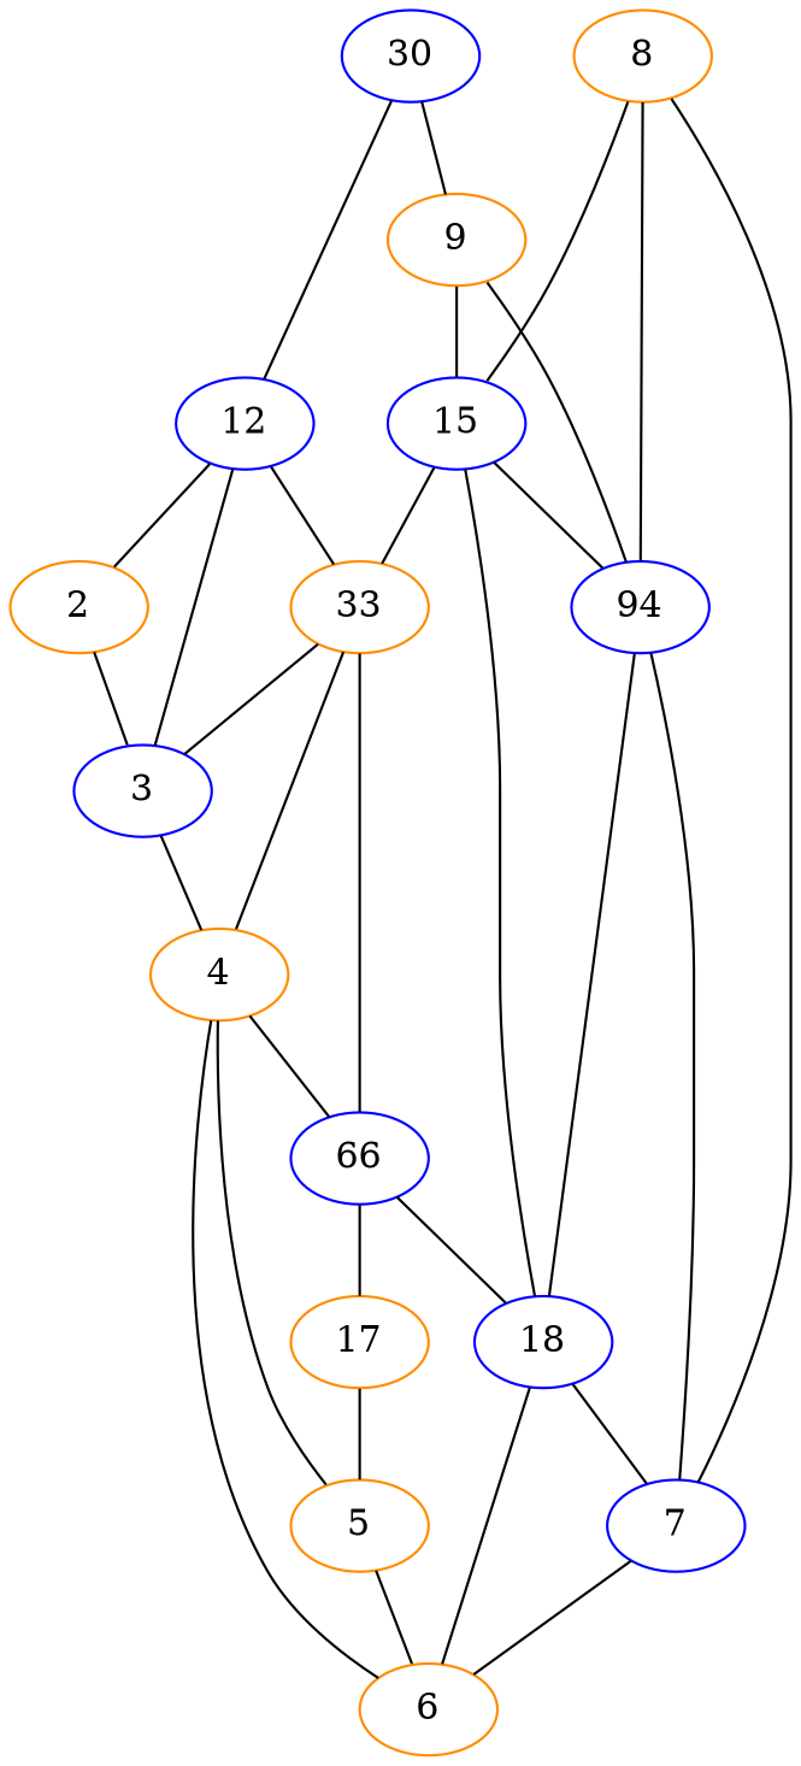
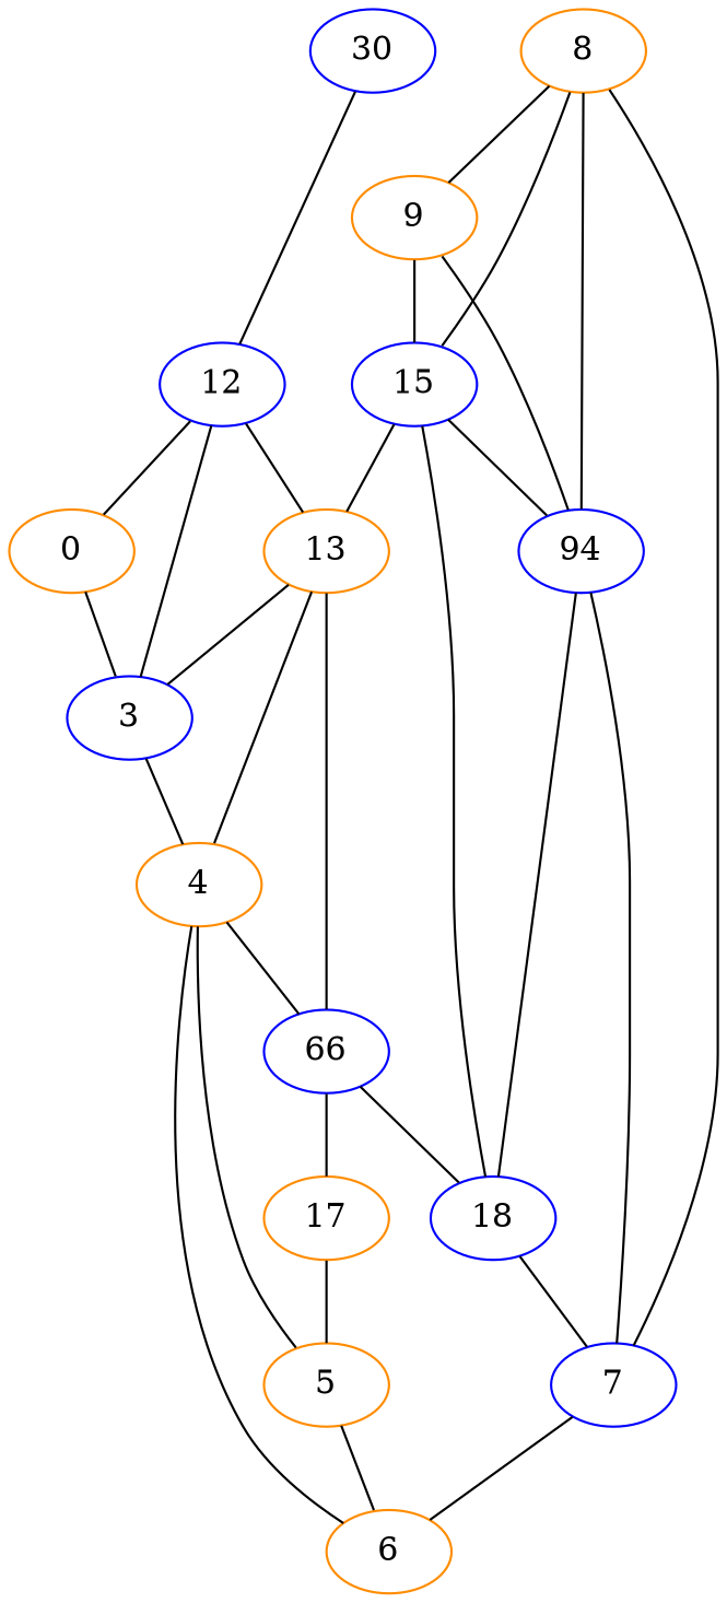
  graph {
    node [aaLength=7 color=darkorange sequence=SFDEYSEPLLTFLEAL type=0]
    edge [frequency=1 type0=1]
-   2 [aaLength=16]
+   2 [aaLength=16 label=0]
    3 [aaLength=14 color=blue sequence=CGGLNIAIAADKYC]
    n3 [aaLength=6 color=blue label=30 sequence=AHFVLI type=1]
    12 [aaLength=16 color=blue type=1]
    4 [aaLength=11 sequence=SYVVDKLMEVF]
-   13 [aaLength=9 sequence=KIAAAVFHN type=1 label=33]
+   13 [aaLength=9 sequence=KIAAAVFHN type=1]
    n7 [color=blue label=66 sequence=TYFTYTK type=1]
    5 [aaLength=9 sequence=GFTLLRENL]
    6 [aaLength=12 sequence=GPEEYELAKMLT]
    18 [aaLength=3 color=blue sequence=GSL type=1]
    17 [sequence=KEITGLK type=1]
    7 [color=blue sequence=FQNILAK]
    8 [aaLength=12 sequence=LPEFQLWQIENY]
    n14 [aaLength=6 color=blue label=94 sequence=KKIYVW type=1]
    9 [aaLength=21 sequence=KLQLTKTKEIAEILQEVADTY]
    15 [aaLength=5 color=blue sequence=KVYKV type=1]
    2 -- 3 [distance0=28.59622]
    3 -- 4 [distance0=36.37694 type0=2]
    n3 -- 12 [distance0=49.0 type0=2]
    12 -- 2 [distance0=41.19055 type0=2]
    12 -- 3 [distance0=12.0 type0=4]
    12 -- 13 [distance0=43.0 type0=3]
    4 -- n7 [distance0=6.0 type0=4]
    4 -- 5 [distance0=36.1576]
    4 -- 6 [distance0=49.13047 type0=3]
    13 -- 3 [distance0=40.91738 type0=2]
    13 -- 4 [distance0=10.0 type0=4]
    13 -- n7 [distance0=36.0]
    n7 -- 18 [distance0=44.0 type0=3]
    n7 -- 17 [distance0=9.0 distance1=2.0 frequency=2 type1=4]
    5 -- 6 [distance0=13.19477 distance1=4.0 frequency=2 type1=4]
-   6 -- 18 [distance0=2.0 type0=4]
    18 -- 7 [distance0=0.0 type0=5]
    17 -- 5 [distance0=1.0 type0=4]
    7 -- 6 [distance0=31.09848]
    8 -- 7 [distance0=40.76323 type0=2]
    8 -- n14 [distance0=51.63828 type0=3]
-   n3 -- 9 [distance0=25.90499]
+   8 -- 9 [distance0=25.90499]
    8 -- 15 [distance0=3.0 type0=4]
    n14 -- 18 [distance0=22.0]
    n14 -- 7 [distance0=51.24801 type0=3]
    9 -- n14 [distance0=61.33063 type0=3]
    9 -- 15 [distance0=49.16753 type0=2]
    15 -- 13 [distance0=45.0 type0=3]
    15 -- 18 [distance0=50.0 type0=3]
    15 -- n14 [distance0=28.0]
  }
